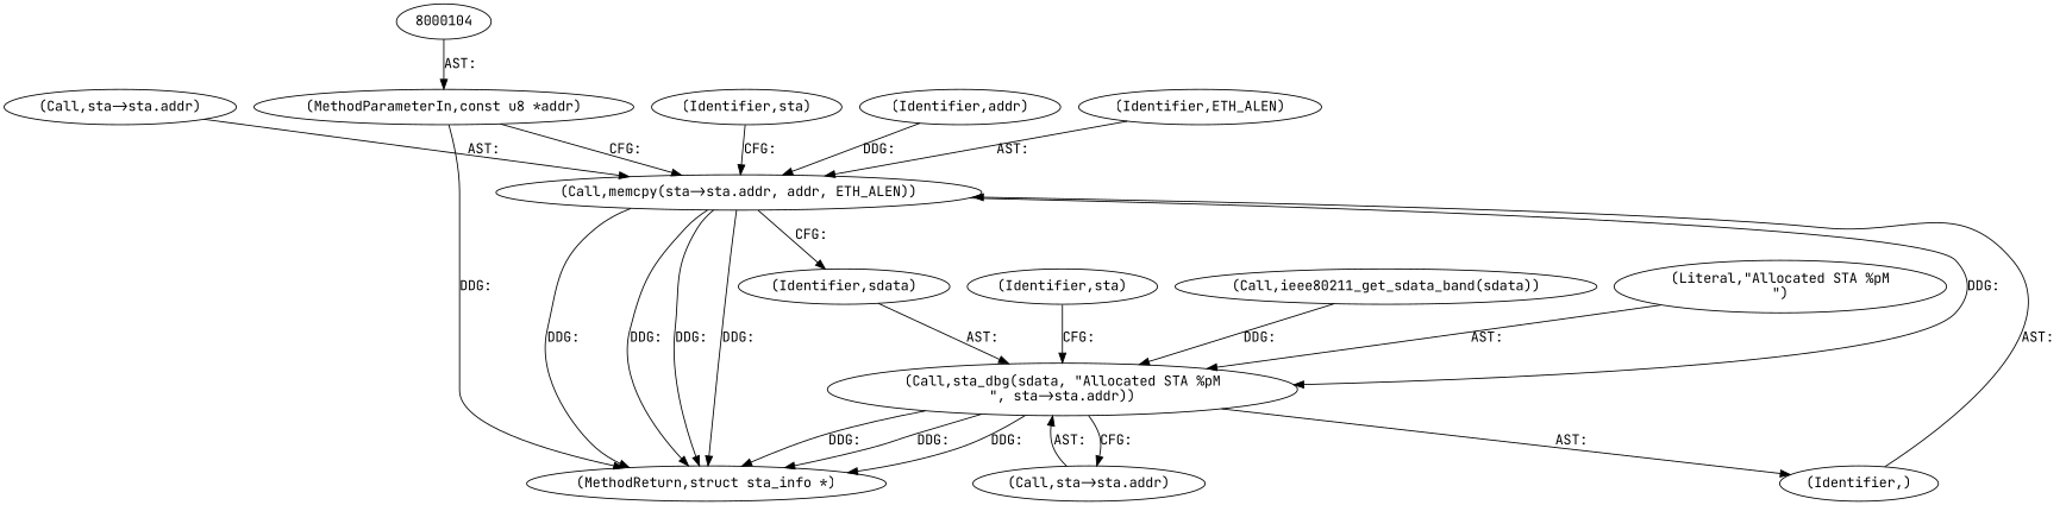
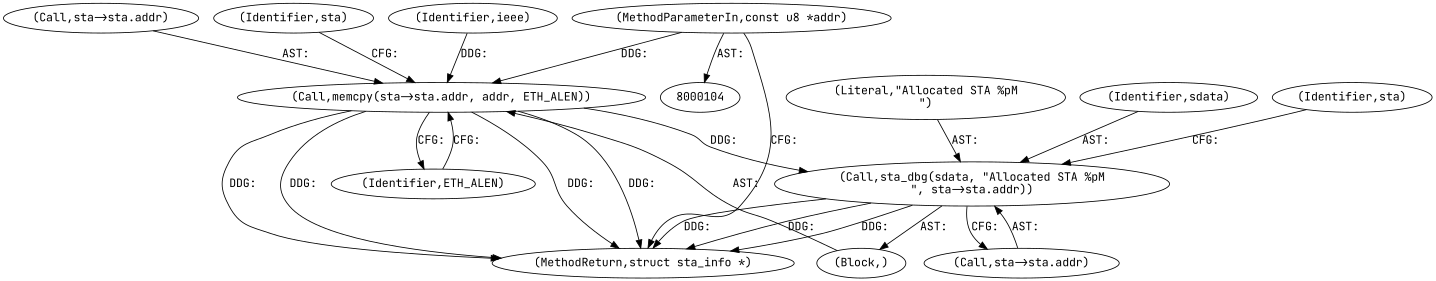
  digraph {
    fontname="JetBrains Mono"
    node [fontname="JetBrains Mono"]
    edge [fontname="JetBrains Mono"]
    n1 [label="(Call,memcpy(sta->sta.addr, addr, ETH_ALEN))"]
    n2 [label="(Call,sta_dbg(sdata, \"Allocated STA %pM\n\", sta->sta.addr))"]
    n3 [label="(MethodReturn,struct sta_info *)"]
    n4 [label="(Identifier,ETH_ALEN)"]
-   n5 [label="(Identifier,)"]
+   n5 [label="(Block,)"]
    n6 [label="(Call,sta->sta.addr)"]
    n7 [label="(MethodParameterIn,const u8 *addr)"]
    n8 [label=8000104]
    n9 [label="(Identifier,sta)"]
    n10 [label="(Call,sta->sta.addr)"]
    n11 [label="(Identifier,sta)"]
-   n12 [label="(Call,ieee80211_get_sdata_band(sdata))"]
-   n13 [label="(Identifier,addr)"]
+   n13 [label="(Identifier,ieee)"]
    n14 [label="(Literal,\"Allocated STA %pM\n\")"]
    n15 [label="(Identifier,sdata)"]
    n1 -> n2 [label="DDG: "]
    n1 -> n3 [label="DDG: "]
    n1 -> n3 [label="DDG: "]
    n1 -> n3 [label="DDG: "]
    n1 -> n3 [label="DDG: "]
-   n1 -> n15 [label="CFG: "]
+   n1 -> n4 [label="CFG: "]
    n2 -> n3 [label="DDG: "]
    n2 -> n3 [label="DDG: "]
    n2 -> n3 [label="DDG: "]
    n2 -> n5 [label="AST: "]
    n2 -> n6 [label="CFG: "]
-   n4 -> n1 [label="AST: "]
+   n4 -> n1 [label="CFG: "]
    n5 -> n1 [label="AST: "]
    n6 -> n2 [label="AST: "]
-   n7 -> n1 [label="CFG: "]
-   n7 -> n3 [label="DDG: "]
-   n8 -> n7 [label="AST: "]
+   n7 -> n1 [label="DDG: "]
+   n7 -> n3 [label="CFG: "]
+   n7 -> n8 [label="AST: "]
    n9 -> n2 [label="CFG: "]
    n10 -> n1 [label="AST: "]
    n11 -> n1 [label="CFG: "]
-   n12 -> n2 [label="DDG: "]
    n13 -> n1 [label="DDG: "]
    n14 -> n2 [label="AST: "]
    n15 -> n2 [label="AST: "]
  }
